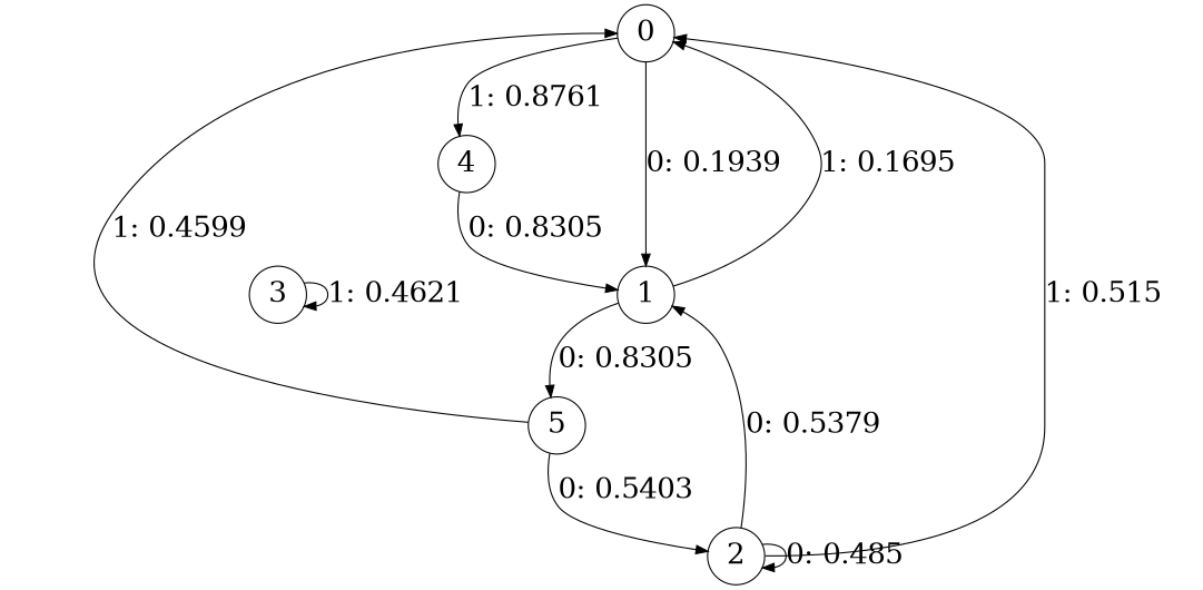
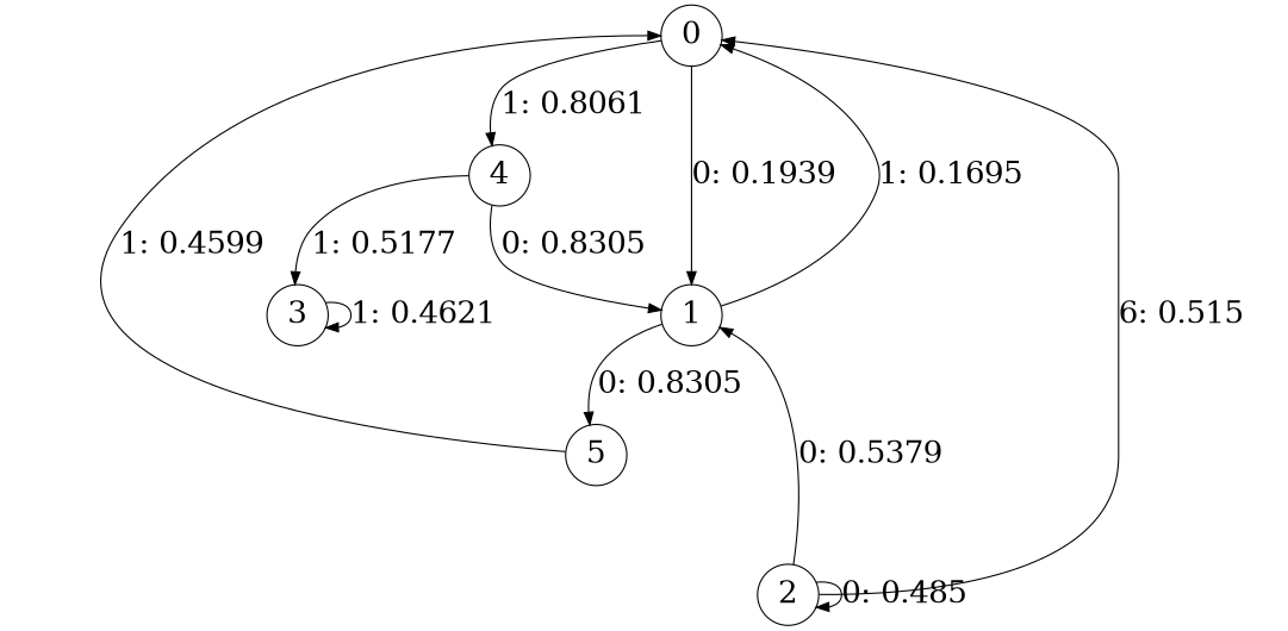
  digraph {
    node [fontsize=24 shape=circle]
    edge [fontsize=24]
    0
    1
    4
    5
    3
    2
    0 -> 1 [label="0: 0.1939   "]
-   0 -> 4 [label="1: 0.8761   "]
+   0 -> 4 [label="1: 0.8061   "]
    1 -> 0 [label="1: 0.1695   "]
    1 -> 5 [label="0: 0.8305   "]
    4 -> 1 [label="0: 0.8305   "]
+   4 -> 3 [label="1: 0.5177   "]
    5 -> 0 [label="1: 0.4599   "]
-   5 -> 2 [label="0: 0.5403   "]
    3 -> 3 [label="1: 0.4621   "]
-   2 -> 0 [label="1: 0.515    "]
+   2 -> 0 [label="6: 0.515    "]
    2 -> 1 [label="0: 0.5379   "]
    2 -> 2 [label="0: 0.485    "]
  }
